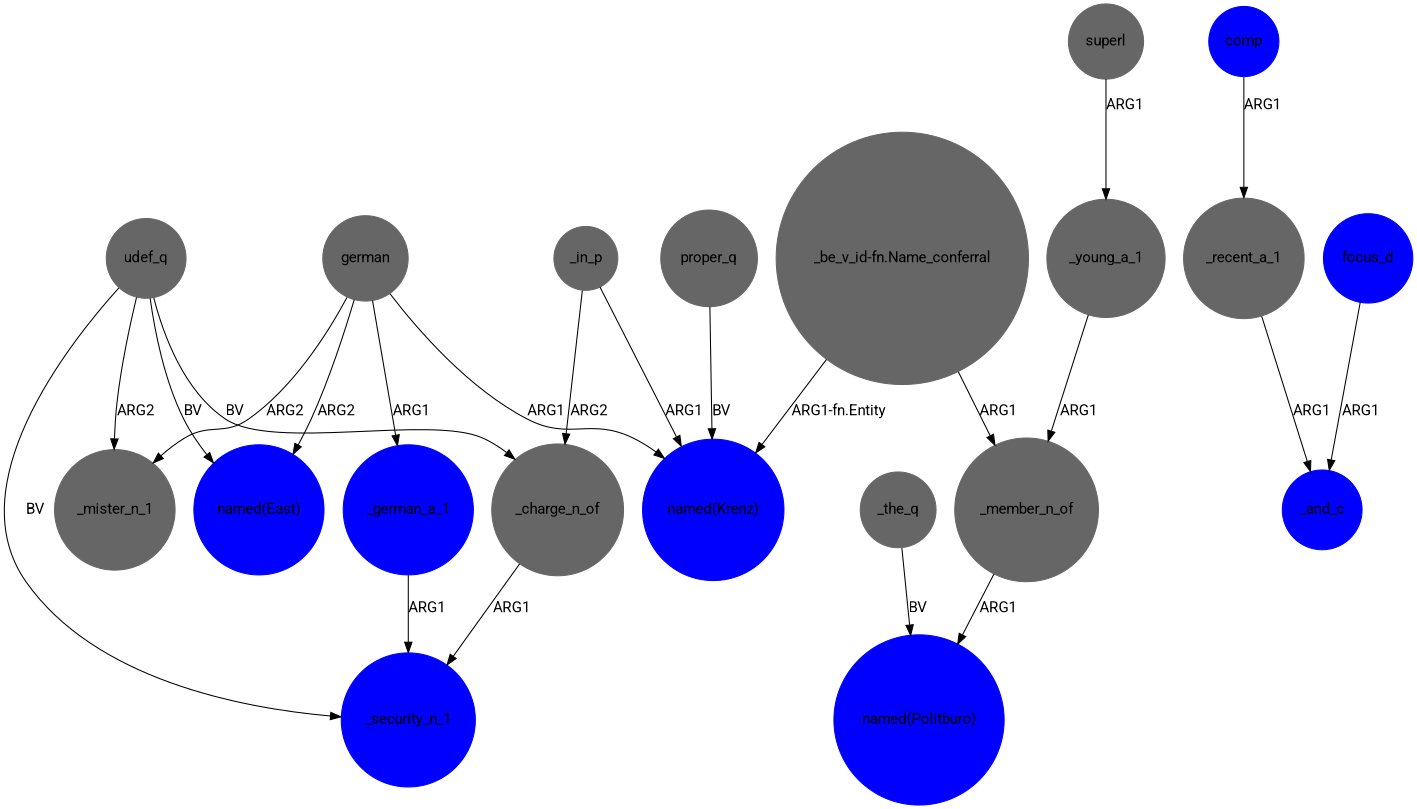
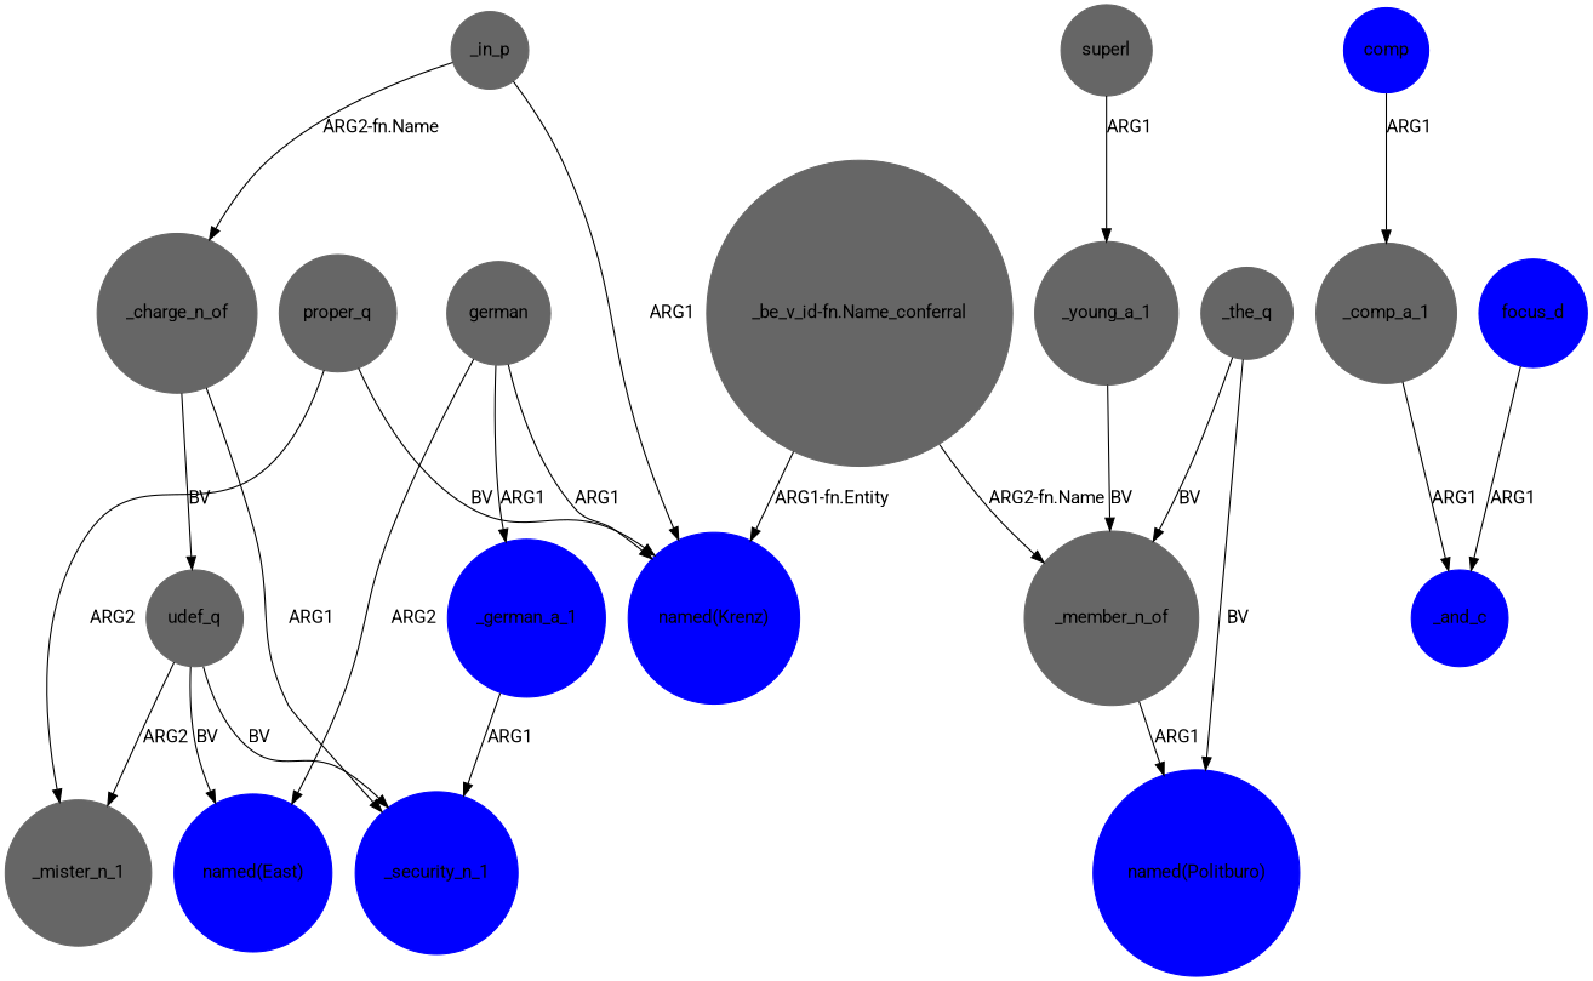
  digraph {
    fontname=Roboto
    node [color=gray40 fontname=Roboto shape=circle style=filled]
    edge [fontname=Roboto]
    "named(Krenz)" [color=blue]
    proper_q
    n3 [label=german]
    _mister_n_1
    "named(East)" [color=blue]
    _german_a_1 [color=blue]
    _security_n_1 [color=blue]
    "named(Politburo)" [color=blue]
    _the_q
    _member_n_of
    _charge_n_of
    _young_a_1
    _and_c [color=blue]
-   _recent_a_1
+   _recent_a_1 [label=_comp_a_1]
    udef_q
    focus_d [color=blue]
    _in_p
    comp [color=blue]
    "_be_v_id-fn.Name_conferral"
    superl
    proper_q -> "named(Krenz)" [label=BV]
    n3 -> "named(Krenz)" [label=ARG1]
-   n3 -> _mister_n_1 [label=ARG2]
+   proper_q -> _mister_n_1 [label=ARG2]
    n3 -> "named(East)" [label=ARG2]
    n3 -> _german_a_1 [label=ARG1]
    _german_a_1 -> _security_n_1 [label=ARG1]
    _the_q -> "named(Politburo)" [label=BV]
+   _the_q -> _member_n_of [label=BV]
    _member_n_of -> "named(Politburo)" [label=ARG1]
    _charge_n_of -> _security_n_1 [label=ARG1]
-   _young_a_1 -> _member_n_of [label=ARG1]
+   _young_a_1 -> _member_n_of [label=BV]
    _recent_a_1 -> _and_c [label=ARG1]
    udef_q -> _mister_n_1 [label=ARG2]
    udef_q -> "named(East)" [label=BV]
    udef_q -> _security_n_1 [label=BV]
-   udef_q -> _charge_n_of [label=BV]
+   _charge_n_of -> udef_q [label=BV]
    focus_d -> _and_c [label=ARG1]
    _in_p -> "named(Krenz)" [label=ARG1]
-   _in_p -> _charge_n_of [label=ARG2]
+   _in_p -> _charge_n_of [label="ARG2-fn.Name"]
    comp -> _recent_a_1 [label=ARG1]
    "_be_v_id-fn.Name_conferral" -> "named(Krenz)" [label="ARG1-fn.Entity"]
-   "_be_v_id-fn.Name_conferral" -> _member_n_of [label=ARG1]
+   "_be_v_id-fn.Name_conferral" -> _member_n_of [label="ARG2-fn.Name"]
    superl -> _young_a_1 [label=ARG1]
  }
